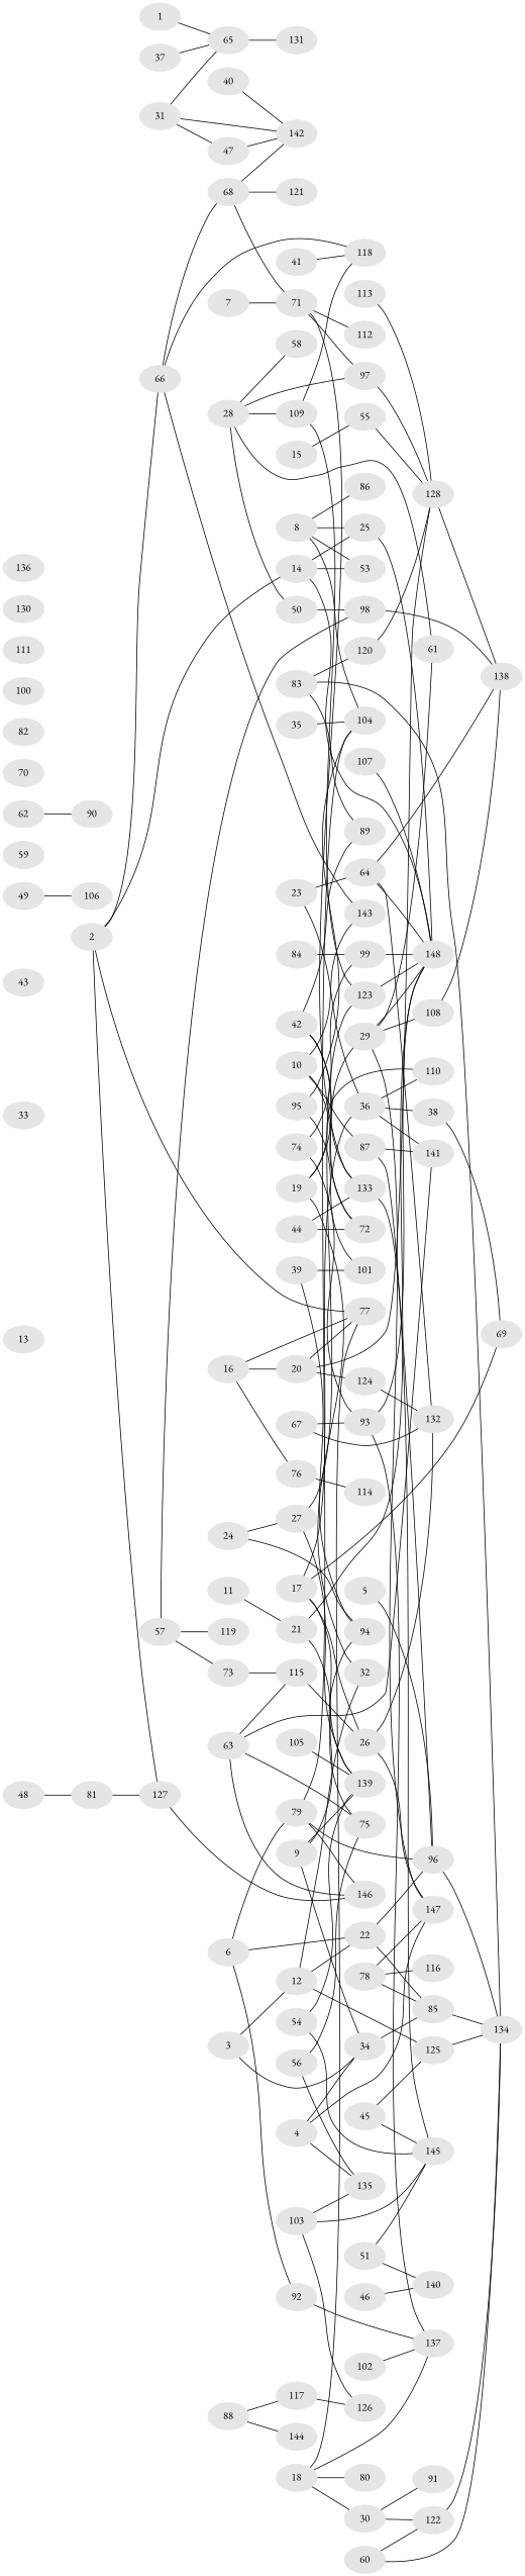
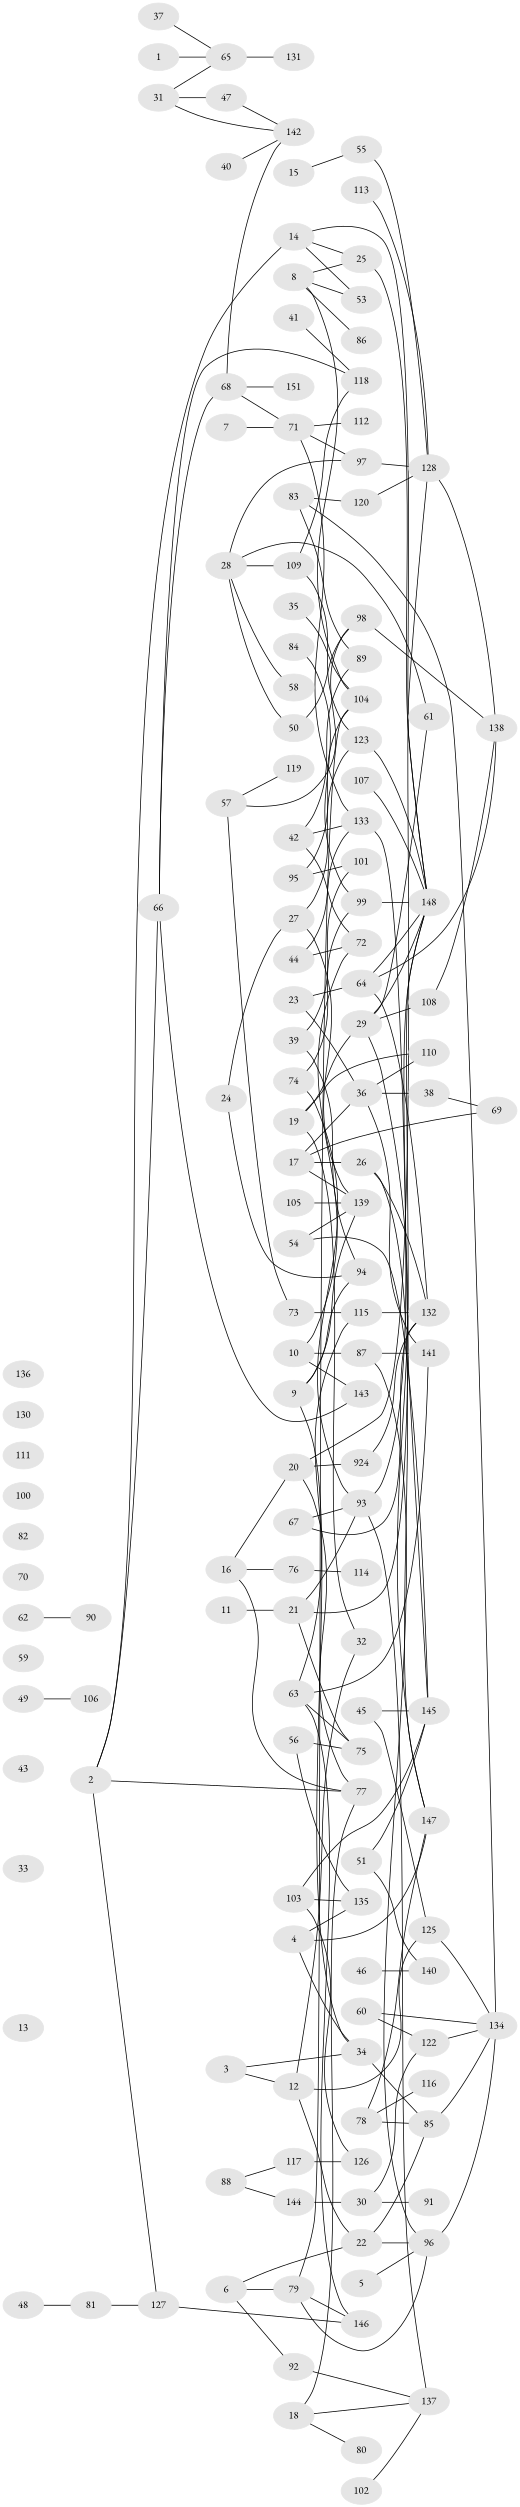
  graph {
    fontname="EB Garamond"
    rankdir=LR
    node [color=gray90 fontname="EB Garamond" style=filled]
    edge [fontname="EB Garamond"]
    1
    65
    131
    2
    14
    66
    77
    127
    25
    53
    148
    143
    118
    68
    146
    3
    12
    34
    22
    32
    125
    85
    4
    135
    147
    5
    96
    134
    6
    79
    92
    104
    137
    7
    71
    97
    133
    112
    8
    86
    9
    94
    139
    10
    72
    87
    141
    11
    21
    75
    93
    13
    15
    55
    128
    16
    20
    76
-   124
+   124 [label=924]
    114
    17
    26
    36
    69
    132
    110
    38
    18
    30
    80
    91
    122
    19
    29
    61
    108
    138
    23
    64
    24
    27
    123
    28
    50
    58
    109
    98
    31
    47
    142
    33
    35
    37
    39
    101
    40
    41
    42
    89
    145
    43
    44
    45
    46
    140
    48
    81
    49
    106
    51
    54
    56
    57
    73
    119
    115
    59
    60
    62
    90
    63
-   121
+   121 [label=151]
    67
    70
    74
    99
    78
    116
    82
    83
    120
    84
    88
    117
    144
    126
    95
    100
    102
    103
    105
    107
    111
    113
    130
    136
    1 -- 65
    65 -- 131
    2 -- 14
    2 -- 66
    2 -- 77
    2 -- 127
    14 -- 25
    14 -- 53
    14 -- 148
    66 -- 143
    66 -- 118
    66 -- 68
    127 -- 146
    25 -- 148
    68 -- 71
    68 -- 142
    68 -- 121
    3 -- 12
    3 -- 34
    12 -- 22
    12 -- 32
    12 -- 125
    34 -- 85
    22 -- 85
    22 -- 96
    125 -- 134
    85 -- 134
    4 -- 34
    4 -- 135
    4 -- 147
    5 -- 96
    96 -- 134
    6 -- 22
    6 -- 79
    6 -- 92
    79 -- 146
    79 -- 96
    79 -- 104
    92 -- 137
    7 -- 71
    71 -- 97
    71 -- 133
    71 -- 112
    97 -- 128
    133 -- 145
    8 -- 25
    8 -- 53
    8 -- 104
    8 -- 86
    9 -- 34
    9 -- 94
    9 -- 139
    10 -- 143
    10 -- 72
    10 -- 87
    87 -- 96
    87 -- 141
    11 -- 21
    21 -- 148
    21 -- 75
+   21 -- 93
    93 -- 148
    93 -- 137
    15 -- 55
    55 -- 128
    128 -- 138
    16 -- 77
    16 -- 20
    16 -- 76
    20 -- 77
    20 -- 128
    20 -- 124
    76 -- 114
    124 -- 132
    17 -- 139
    17 -- 26
    17 -- 36
    17 -- 69
    26 -- 147
    26 -- 132
    36 -- 141
    36 -- 110
    36 -- 38
    38 -- 69
    18 -- 77
    18 -- 137
-   18 -- 30
+   144 -- 30
    18 -- 80
    30 -- 91
    30 -- 122
    122 -- 134
    19 -- 32
    19 -- 110
    19 -- 29
    29 -- 148
    29 -- 147
    29 -- 61
    29 -- 108
    108 -- 138
    23 -- 36
    23 -- 64
    64 -- 148
    64 -- 132
    64 -- 138
    24 -- 94
    24 -- 27
    27 -- 139
    27 -- 123
    123 -- 148
    28 -- 97
    28 -- 61
    28 -- 50
    28 -- 58
    28 -- 109
    50 -- 98
    109 -- 118
    109 -- 123
    98 -- 138
    31 -- 65
    31 -- 47
    31 -- 142
    47 -- 142
    35 -- 104
    37 -- 65
    39 -- 94
    39 -- 101
    40 -- 142
    41 -- 118
    42 -- 133
    42 -- 72
    42 -- 89
    44 -- 133
    44 -- 72
    45 -- 125
    45 -- 145
    46 -- 140
    48 -- 81
    81 -- 127
    49 -- 106
    51 -- 145
    51 -- 140
    54 -- 139
    54 -- 145
    56 -- 135
    56 -- 75
    57 -- 98
    57 -- 73
    57 -- 119
    73 -- 115
-   115 -- 26
+   115 -- 132
    60 -- 134
    60 -- 122
    62 -- 90
    63 -- 146
    63 -- 141
    63 -- 75
    63 -- 115
    67 -- 93
    67 -- 132
    74 -- 93
    74 -- 99
    99 -- 148
    78 -- 85
    78 -- 147
    78 -- 116
    83 -- 134
    83 -- 89
    83 -- 120
    120 -- 128
    84 -- 99
    88 -- 117
    88 -- 144
    117 -- 126
    95 -- 104
    95 -- 101
    102 -- 137
    103 -- 135
    103 -- 145
    103 -- 126
    105 -- 139
    107 -- 148
    113 -- 128
  }
